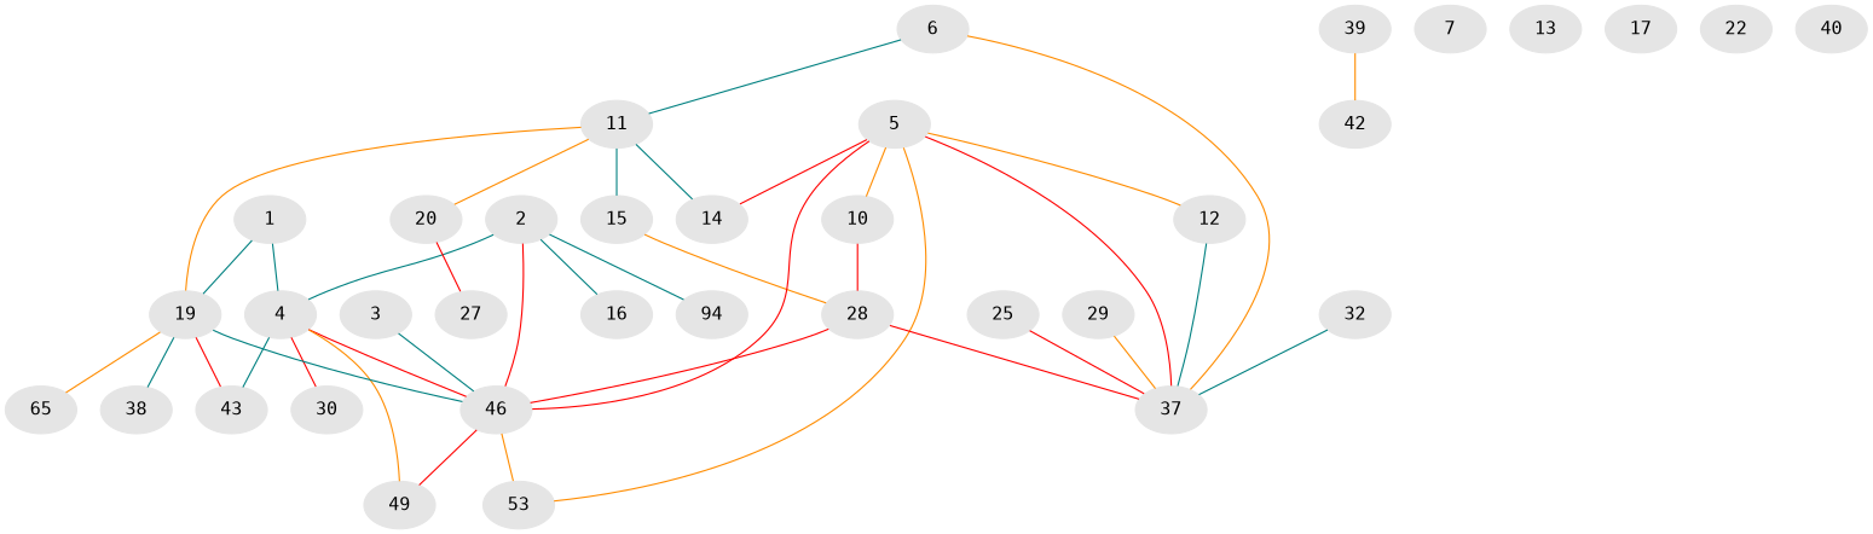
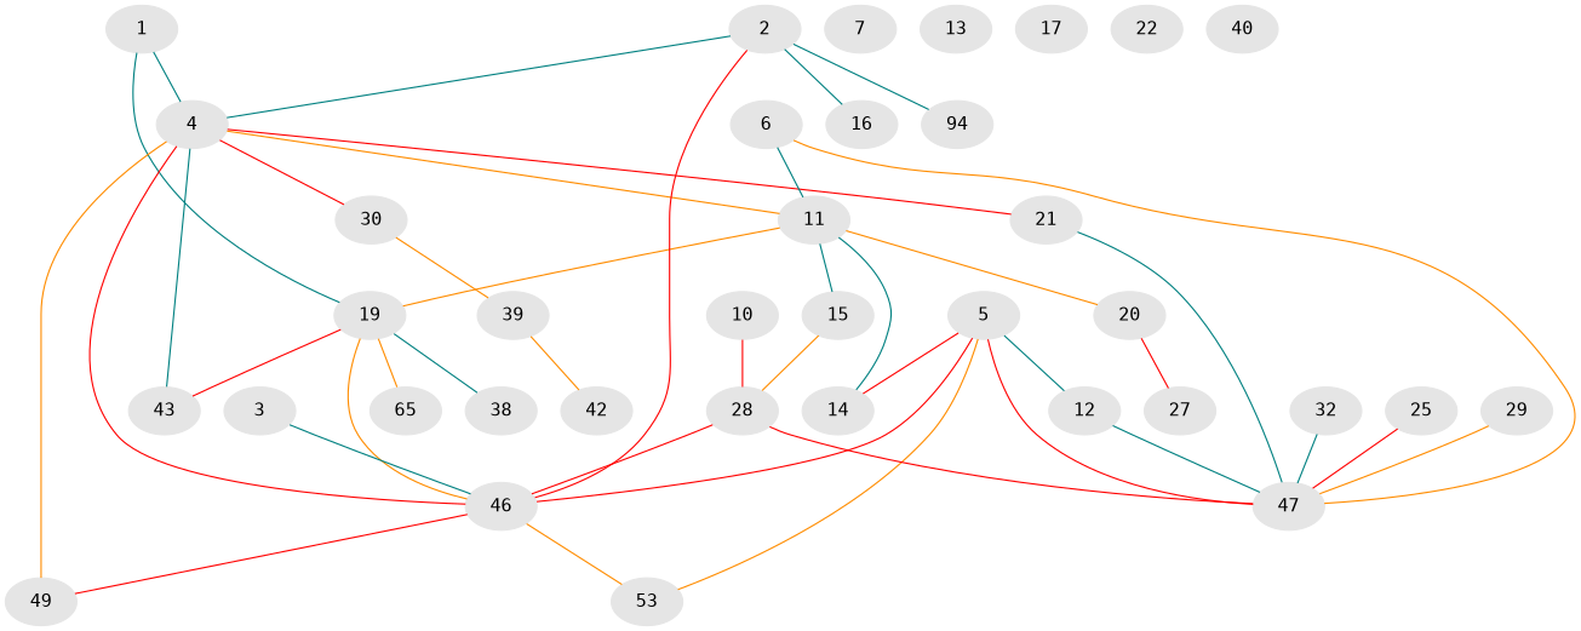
  graph {
    fontname="DejaVu Sans Mono"
    node [color=gray90 fontname="DejaVu Sans Mono" style=filled]
    edge [color=teal fontname="DejaVu Sans Mono"]
    1 [super="+23"]
    4 [super="+18"]
    19 [super="+33"]
    n4 [label=46 super="+50"]
    11 [super="+26"]
+   21
    43
    49
    30
    38
    n11 [label=65]
    2
    16 [super="+36"]
    n14 [label=94 super="+31"]
    53
    3
    14
    15 [super="+35"]
    20 [super="+47"]
-   37 [super="+46"]
+   37 [super="+46" label=47]
    39 [super="+52"]
    42
    5 [super="+41"]
    10
    12
    28 [super="+44"]
    6 [super="+51"]
    32
    7
    27
    13
    17
    22
    25
    29
    40
    1 -- 4
    1 -- 19
    4 -- n4 [color=red]
+   4 -- 11 [color=darkorange]
+   4 -- 21 [color=red]
    4 -- 43
    4 -- 49 [color=darkorange weight=2]
    4 -- 30 [color=red]
-   19 -- n4
+   19 -- n4 [color=darkorange]
    19 -- 43 [color=red]
    19 -- 38
    19 -- n11 [color=darkorange]
    n4 -- 49 [color=red]
    n4 -- 53 [color=darkorange]
    11 -- 19 [color=darkorange]
    11 -- 14
    11 -- 15
    11 -- 20 [color=darkorange]
+   21 -- 37
+   30 -- 39 [color=darkorange]
    2 -- 4
    2 -- n4 [color=red]
    2 -- 16
    2 -- n14
    3 -- n4
    15 -- 28 [color=darkorange]
    20 -- 27 [color=red]
    39 -- 42 [color=darkorange]
    5 -- n4 [color=red]
    5 -- 53 [color=darkorange]
    5 -- 14 [color=red]
    5 -- 37 [color=red]
-   5 -- 10 [color=darkorange]
-   5 -- 12 [color=darkorange]
+   5 -- 12
    10 -- 28 [color=red]
    12 -- 37
    28 -- n4 [color=red]
    28 -- 37 [color=red]
    6 -- 11
    6 -- 37 [color=darkorange]
    32 -- 37
    25 -- 37 [color=red]
    29 -- 37 [color=darkorange]
  }
